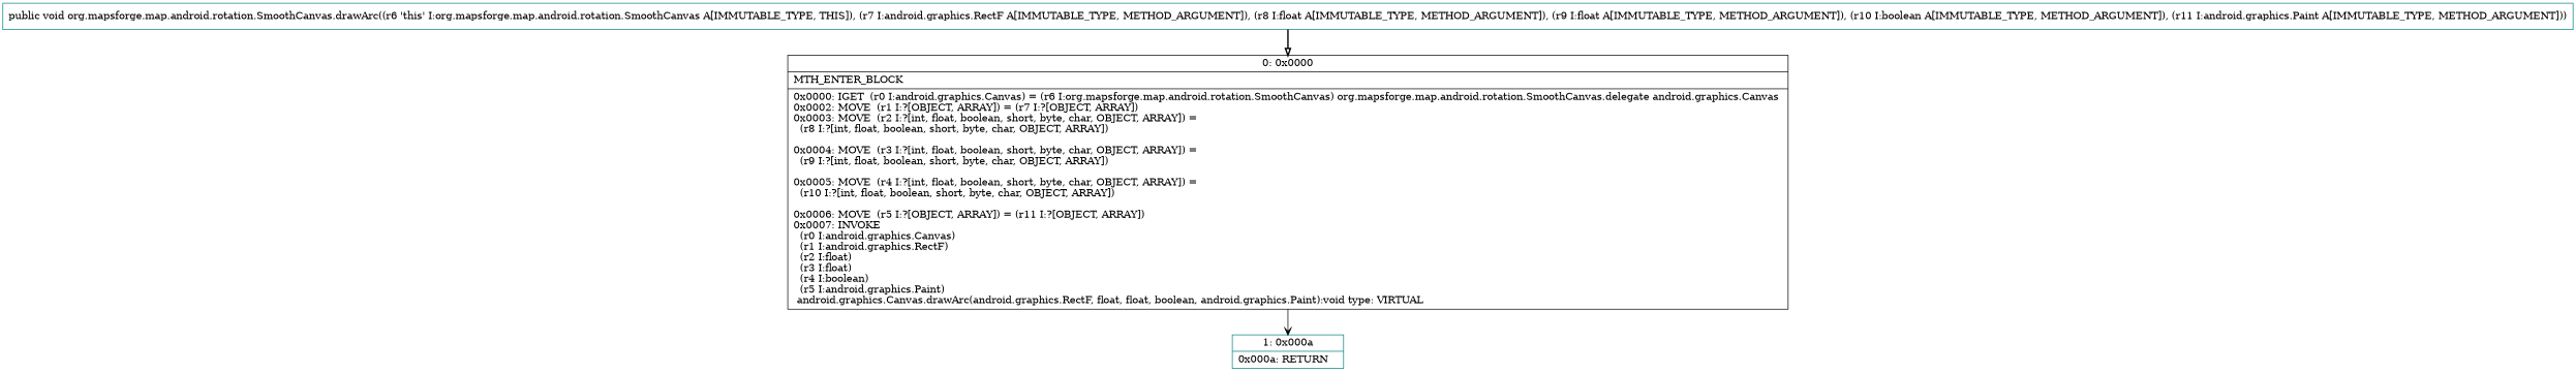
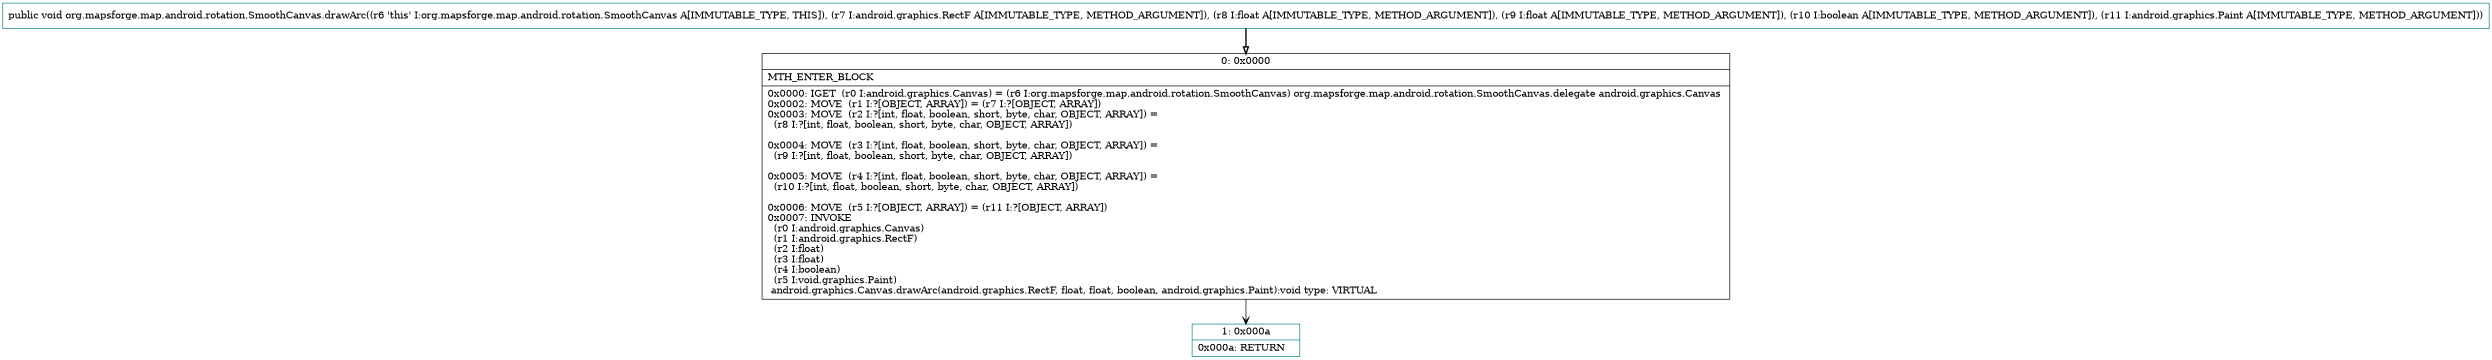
  digraph {
    node [shape=record color=teal]
-   n1 [label="{0\:\ 0x0000|MTH_ENTER_BLOCK\l|0x0000: IGET  (r0 I:android.graphics.Canvas) = (r6 I:org.mapsforge.map.android.rotation.SmoothCanvas) org.mapsforge.map.android.rotation.SmoothCanvas.delegate android.graphics.Canvas \l0x0002: MOVE  (r1 I:?[OBJECT, ARRAY]) = (r7 I:?[OBJECT, ARRAY]) \l0x0003: MOVE  (r2 I:?[int, float, boolean, short, byte, char, OBJECT, ARRAY]) = \l  (r8 I:?[int, float, boolean, short, byte, char, OBJECT, ARRAY])\l \l0x0004: MOVE  (r3 I:?[int, float, boolean, short, byte, char, OBJECT, ARRAY]) = \l  (r9 I:?[int, float, boolean, short, byte, char, OBJECT, ARRAY])\l \l0x0005: MOVE  (r4 I:?[int, float, boolean, short, byte, char, OBJECT, ARRAY]) = \l  (r10 I:?[int, float, boolean, short, byte, char, OBJECT, ARRAY])\l \l0x0006: MOVE  (r5 I:?[OBJECT, ARRAY]) = (r11 I:?[OBJECT, ARRAY]) \l0x0007: INVOKE  \l  (r0 I:android.graphics.Canvas)\l  (r1 I:android.graphics.RectF)\l  (r2 I:float)\l  (r3 I:float)\l  (r4 I:boolean)\l  (r5 I:android.graphics.Paint)\l android.graphics.Canvas.drawArc(android.graphics.RectF, float, float, boolean, android.graphics.Paint):void type: VIRTUAL \l}" color=black]
+   n1 [label="{0\:\ 0x0000|MTH_ENTER_BLOCK\l|0x0000: IGET  (r0 I:android.graphics.Canvas) = (r6 I:org.mapsforge.map.android.rotation.SmoothCanvas) org.mapsforge.map.android.rotation.SmoothCanvas.delegate android.graphics.Canvas \l0x0002: MOVE  (r1 I:?[OBJECT, ARRAY]) = (r7 I:?[OBJECT, ARRAY]) \l0x0003: MOVE  (r2 I:?[int, float, boolean, short, byte, char, OBJECT, ARRAY]) = \l  (r8 I:?[int, float, boolean, short, byte, char, OBJECT, ARRAY])\l \l0x0004: MOVE  (r3 I:?[int, float, boolean, short, byte, char, OBJECT, ARRAY]) = \l  (r9 I:?[int, float, boolean, short, byte, char, OBJECT, ARRAY])\l \l0x0005: MOVE  (r4 I:?[int, float, boolean, short, byte, char, OBJECT, ARRAY]) = \l  (r10 I:?[int, float, boolean, short, byte, char, OBJECT, ARRAY])\l \l0x0006: MOVE  (r5 I:?[OBJECT, ARRAY]) = (r11 I:?[OBJECT, ARRAY]) \l0x0007: INVOKE  \l  (r0 I:android.graphics.Canvas)\l  (r1 I:android.graphics.RectF)\l  (r2 I:float)\l  (r3 I:float)\l  (r4 I:boolean)\l  (r5 I:void.graphics.Paint)\l android.graphics.Canvas.drawArc(android.graphics.RectF, float, float, boolean, android.graphics.Paint):void type: VIRTUAL \l}" color=black]
    n2 [label="{1\:\ 0x000a|0x000a: RETURN   \l}"]
    n3 [label="{public void org.mapsforge.map.android.rotation.SmoothCanvas.drawArc((r6 'this' I:org.mapsforge.map.android.rotation.SmoothCanvas A[IMMUTABLE_TYPE, THIS]), (r7 I:android.graphics.RectF A[IMMUTABLE_TYPE, METHOD_ARGUMENT]), (r8 I:float A[IMMUTABLE_TYPE, METHOD_ARGUMENT]), (r9 I:float A[IMMUTABLE_TYPE, METHOD_ARGUMENT]), (r10 I:boolean A[IMMUTABLE_TYPE, METHOD_ARGUMENT]), (r11 I:android.graphics.Paint A[IMMUTABLE_TYPE, METHOD_ARGUMENT])) }"]
    n1 -> n2 [style=solid arrowhead=vee]
    n3 -> n1 [style=bold arrowhead=onormal]
  }
